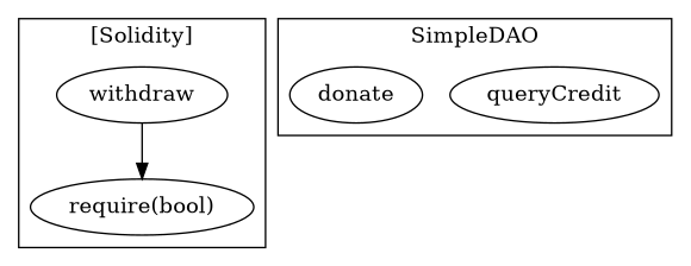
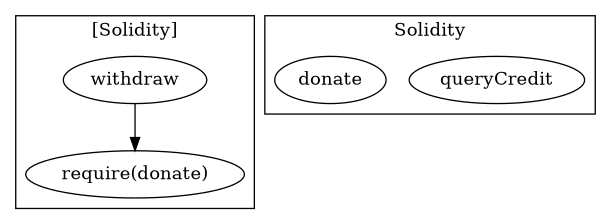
  strict digraph {
    n1 [label=withdraw]
-   "require(bool)"
+   "require(bool)" [label="require(donate)"]
    n3 [label=queryCredit]
    n4 [label=donate]
    subgraph cluster_1 {
      label="[Solidity]"
      n1
      "require(bool)"
    }
    subgraph cluster_2 {
-     label=SimpleDAO
+     label=Solidity
      n3
      n4
    }
    n1 -> "require(bool)"
  }
